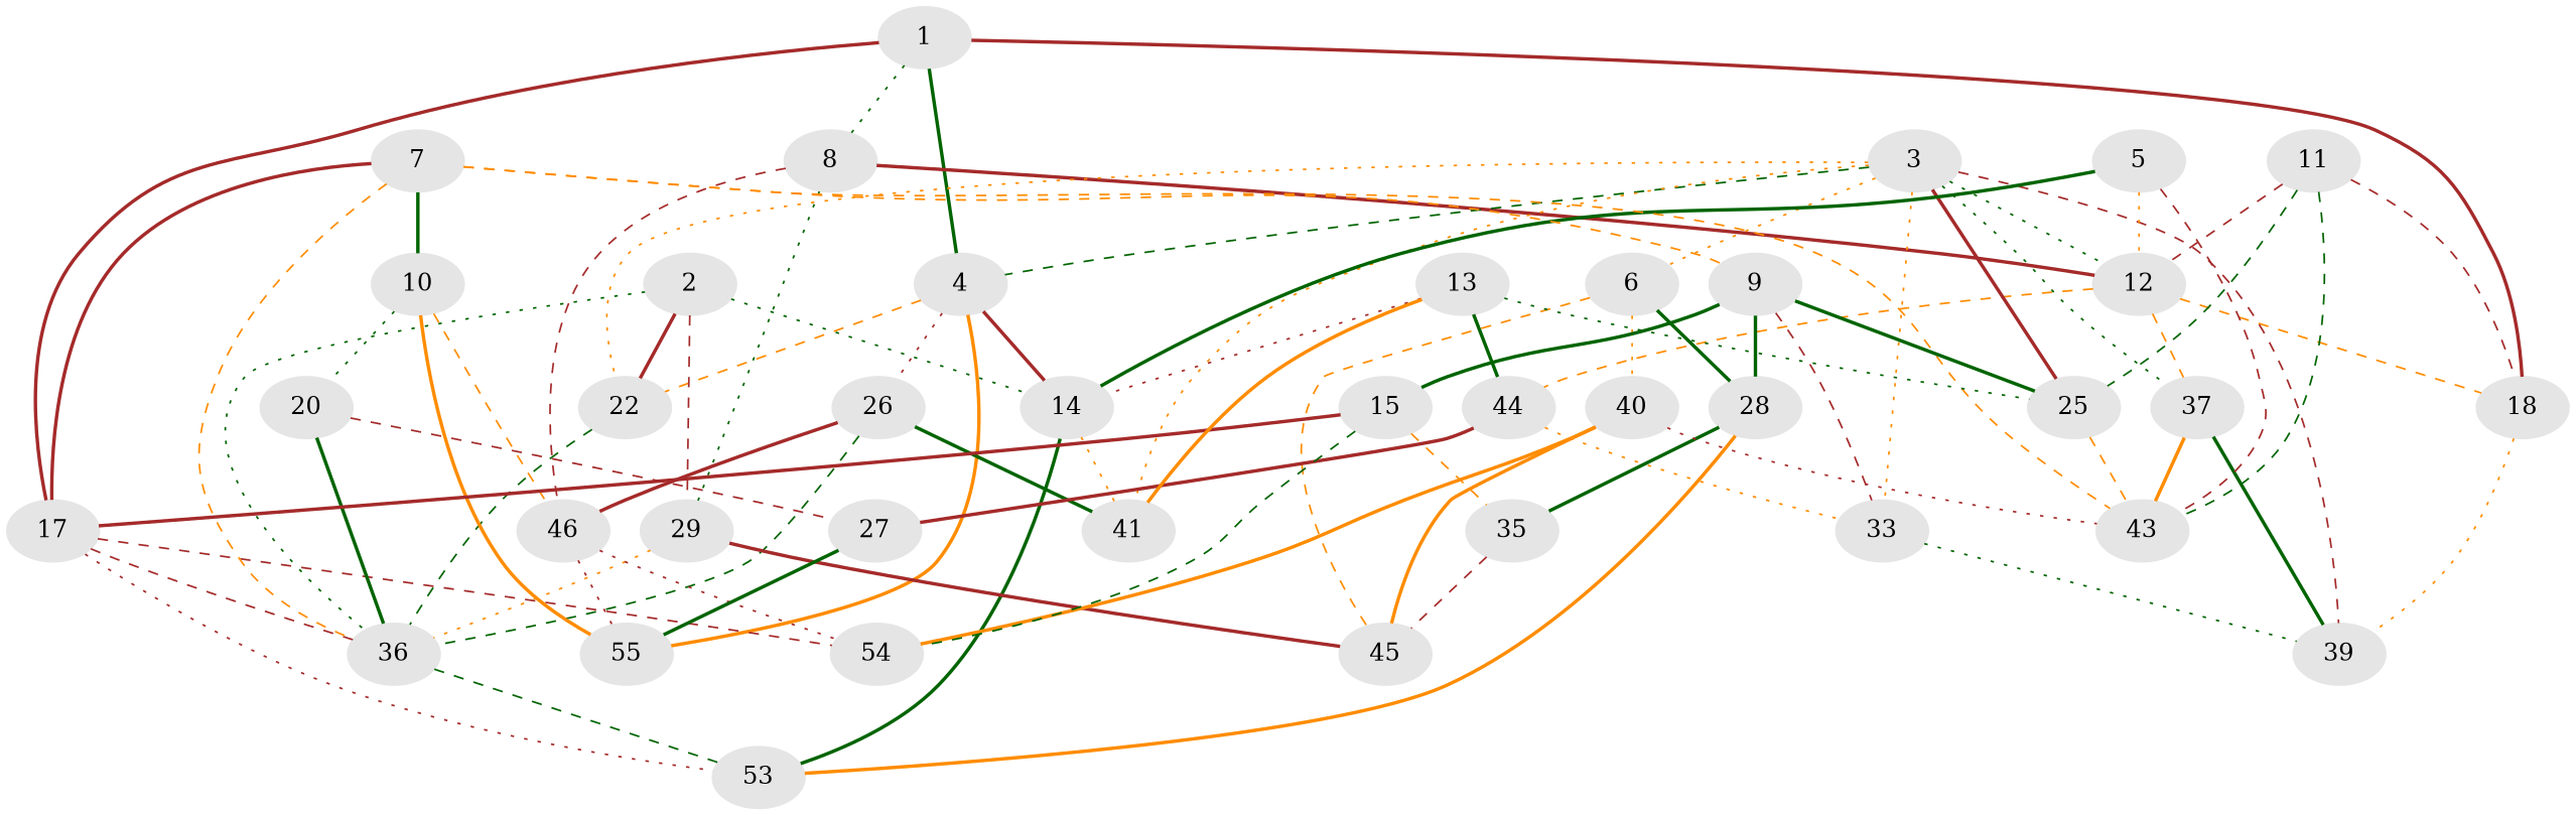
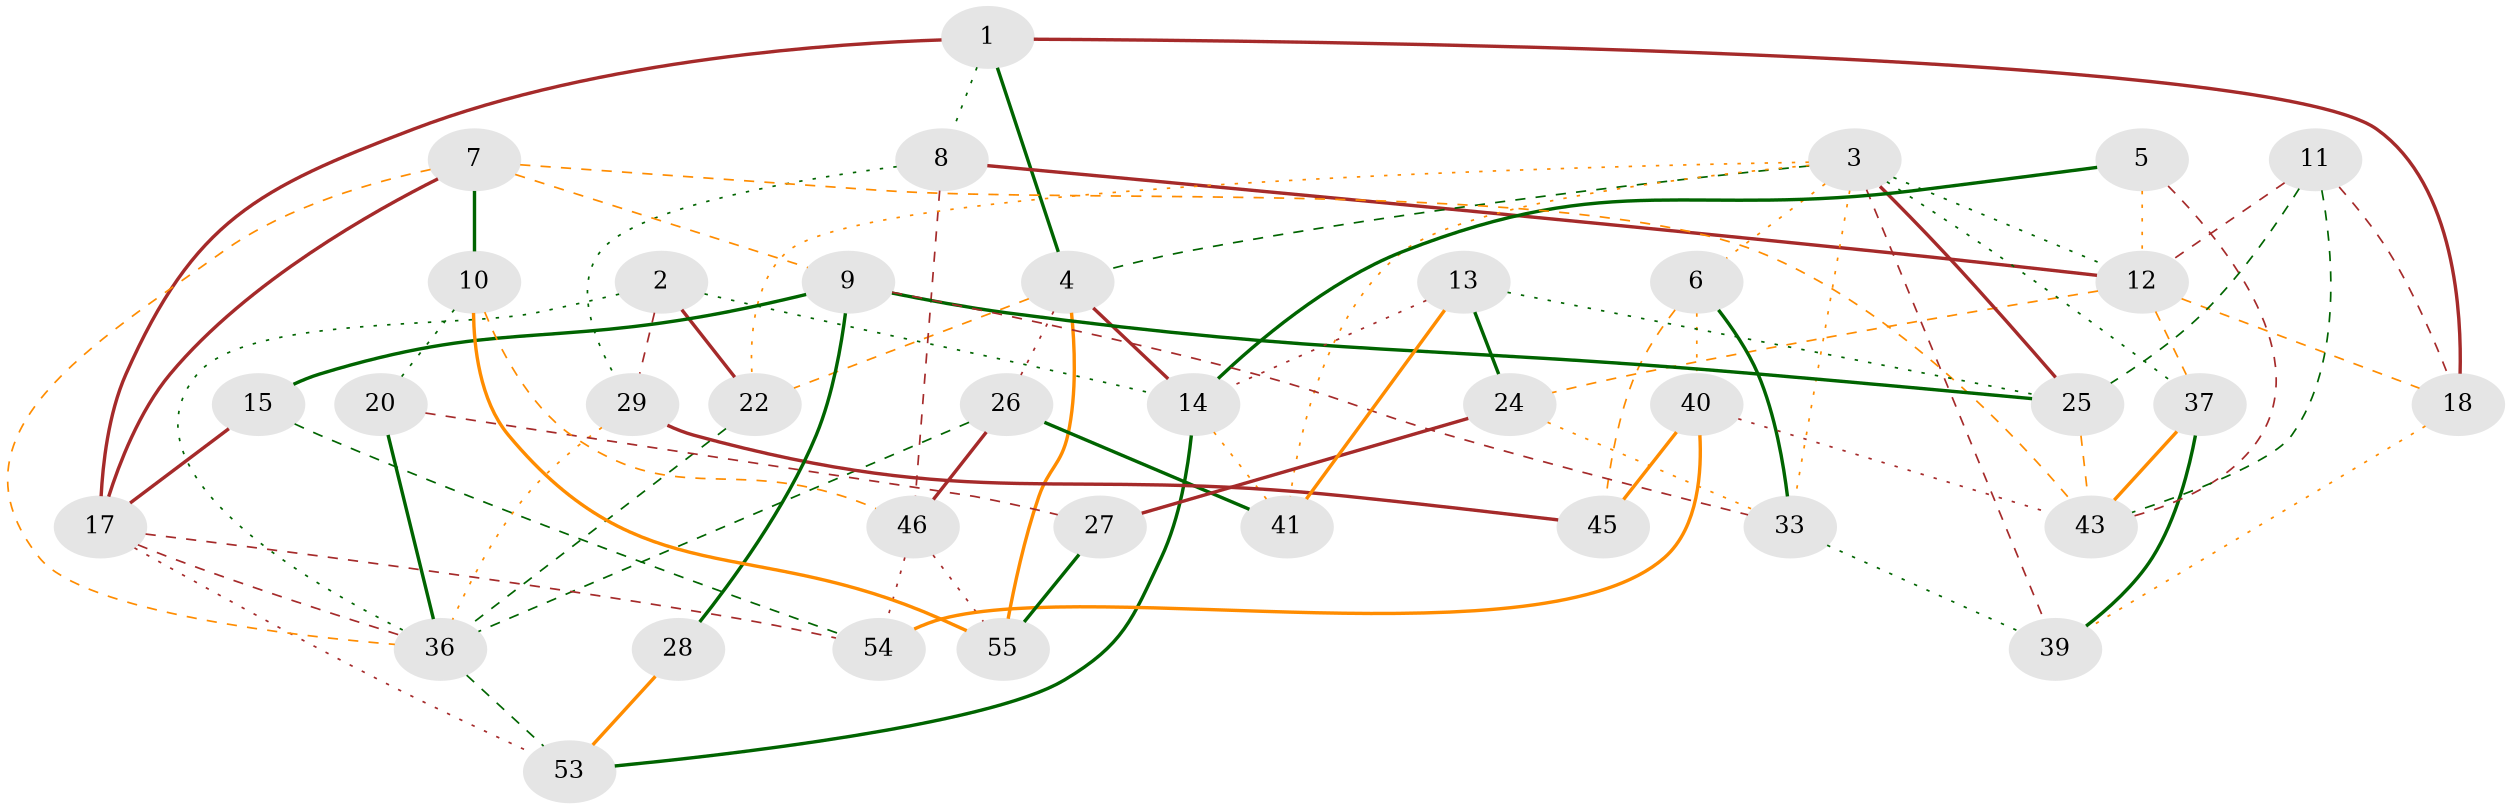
  graph {
    node [color=gray90 style=filled]
    edge [color=darkgreen style=bold]
    4 [super="+49"]
    14 [super="+41"]
    22
    26
    55
    1
    8
    17 [super="+30"]
    18
    29
    12 [super="+47+31"]
    46 [super="+48"]
    36 [super="+44"]
    53
    54
    39
    n17 [label=41]
    2
    45
    3 [super="+16+52"]
    6
    25 [super="+34"]
    33
    37
    28
    40
-   24 [label=44]
+   24
    43 [super="+56"]
    5
    20
    27
-   35
    7 [super="+38+50"]
    9 [super="+19"]
    10 [super="+32"]
    15
    11
    13
    4 -- 14 [color=brown]
    4 -- 22 [color=darkorange style=dashed]
    4 -- 26 [color=brown style=dotted]
    4 -- 55 [color=darkorange]
    14 -- 53
    14 -- n17 [color=darkorange style=dotted]
    22 -- 36 [style=dashed]
    26 -- 46 [color=brown]
    26 -- 36 [style=dashed]
    26 -- n17
    1 -- 4
    1 -- 8 [style=dotted]
    1 -- 17 [color=brown]
    1 -- 18 [color=brown]
    8 -- 29 [style=dotted]
    8 -- 12 [color=brown]
    8 -- 46 [color=brown style=dashed]
    17 -- 36 [color=brown style=dashed]
    17 -- 53 [color=brown style=dotted]
    17 -- 54 [color=brown style=dashed]
    18 -- 39 [color=darkorange style=dotted]
    29 -- 36 [color=darkorange style=dotted]
    29 -- 45 [color=brown]
    12 -- 18 [color=darkorange style=dashed]
    12 -- 37 [color=darkorange style=dashed]
    12 -- 24 [color=darkorange style=dashed]
    46 -- 55 [color=brown style=dotted]
    46 -- 54 [color=brown style=dotted]
    36 -- 53 [style=dashed]
    2 -- 14 [style=dotted]
    2 -- 22 [color=brown]
    2 -- 29 [color=brown style=dashed]
    2 -- 36 [style=dotted]
    3 -- 4 [style=dashed]
    3 -- 22 [color=darkorange style=dotted]
    3 -- 12 [style=dotted weight=2]
    3 -- 39 [color=brown style=dashed]
    3 -- n17 [color=darkorange style=dotted]
    3 -- 6 [color=darkorange style=dotted]
    3 -- 25 [color=brown]
    3 -- 33 [color=darkorange style=dotted]
    3 -- 37 [style=dotted]
    6 -- 45 [color=darkorange style=dashed]
-   6 -- 28
+   6 -- 33
    6 -- 40 [color=darkorange style=dotted]
    25 -- 43 [color=darkorange style=dashed]
    33 -- 39 [style=dotted]
    37 -- 39
    37 -- 43 [color=darkorange]
    28 -- 53 [color=darkorange]
-   28 -- 35
    40 -- 54 [color=darkorange]
    40 -- 45 [color=darkorange]
    40 -- 43 [color=brown style=dotted]
    24 -- 33 [color=darkorange style=dotted]
    24 -- 27 [color=brown]
    5 -- 14
    5 -- 12 [color=darkorange style=dotted]
    5 -- 43 [color=brown style=dashed]
    20 -- 36
    20 -- 27 [color=brown style=dashed]
    27 -- 55
-   35 -- 45 [color=brown style=dashed]
    7 -- 17 [color=brown]
    7 -- 36 [color=darkorange style=dashed]
    7 -- 43 [color=darkorange style=dashed]
    7 -- 9 [color=darkorange style=dashed]
    7 -- 10 [weight=2]
    9 -- 25 [weight=2]
    9 -- 33 [color=brown style=dashed]
    9 -- 28
    9 -- 15
    10 -- 55 [color=darkorange]
    10 -- 46 [color=darkorange style=dashed weight=2]
    10 -- 20 [style=dotted]
    15 -- 17 [color=brown]
    15 -- 54 [style=dashed]
-   15 -- 35 [color=darkorange style=dashed]
    11 -- 18 [color=brown style=dashed]
    11 -- 12 [color=brown style=dashed]
    11 -- 25 [style=dashed]
    11 -- 43 [style=dashed]
    13 -- 14 [color=brown style=dotted]
    13 -- n17 [color=darkorange]
    13 -- 25 [style=dotted]
    13 -- 24
  }
